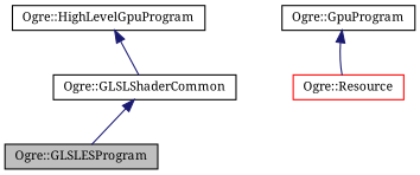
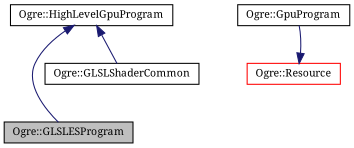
  digraph {
    fontname="Noto Serif"
    node [color=black fontname="Noto Serif" fontsize=10 shape=record]
    edge [color=midnightblue dir=back fontname="Noto Serif" fontsize=10 labelfontname=Helvetica labelfontsize=10 style=solid]
    n1 [fillcolor=grey75 fontcolor=black height=0.2 label="Ogre::GLSLESProgram" style=filled width=0.4]
    n2 [height=0.2 label="Ogre::GLSLShaderCommon" width=0.4]
    n3 [height=0.2 label="Ogre::HighLevelGpuProgram" width=0.4]
    n4 [height=0.2 label="Ogre::GpuProgram" width=0.4]
    n5 [color=red height=0.2 label="Ogre::Resource" width=0.4]
-   n2 -> n1
+   n3 -> n1
    n3 -> n2
-   n4 -> n5
+   n5 -> n4
  }
